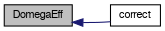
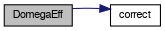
  digraph {
    rankdir=LR
    node [color=black fontname=FreeSans fontsize=10 shape=record]
    n1 [fillcolor=grey75 fontcolor=black height=0.2 label=DomegaEff style=filled width=0.4]
    n2 [height=0.2 label=correct width=0.4]
-   n1 -> n2 [color=midnightblue dir=back fontname=FreeSans fontsize=10 labelfontname=FreeSans labelfontsize=10 style=solid]
+   n2 -> n1 [color=midnightblue dir=back fontname=FreeSans fontsize=10 labelfontname=FreeSans labelfontsize=10 style=solid]
  }
